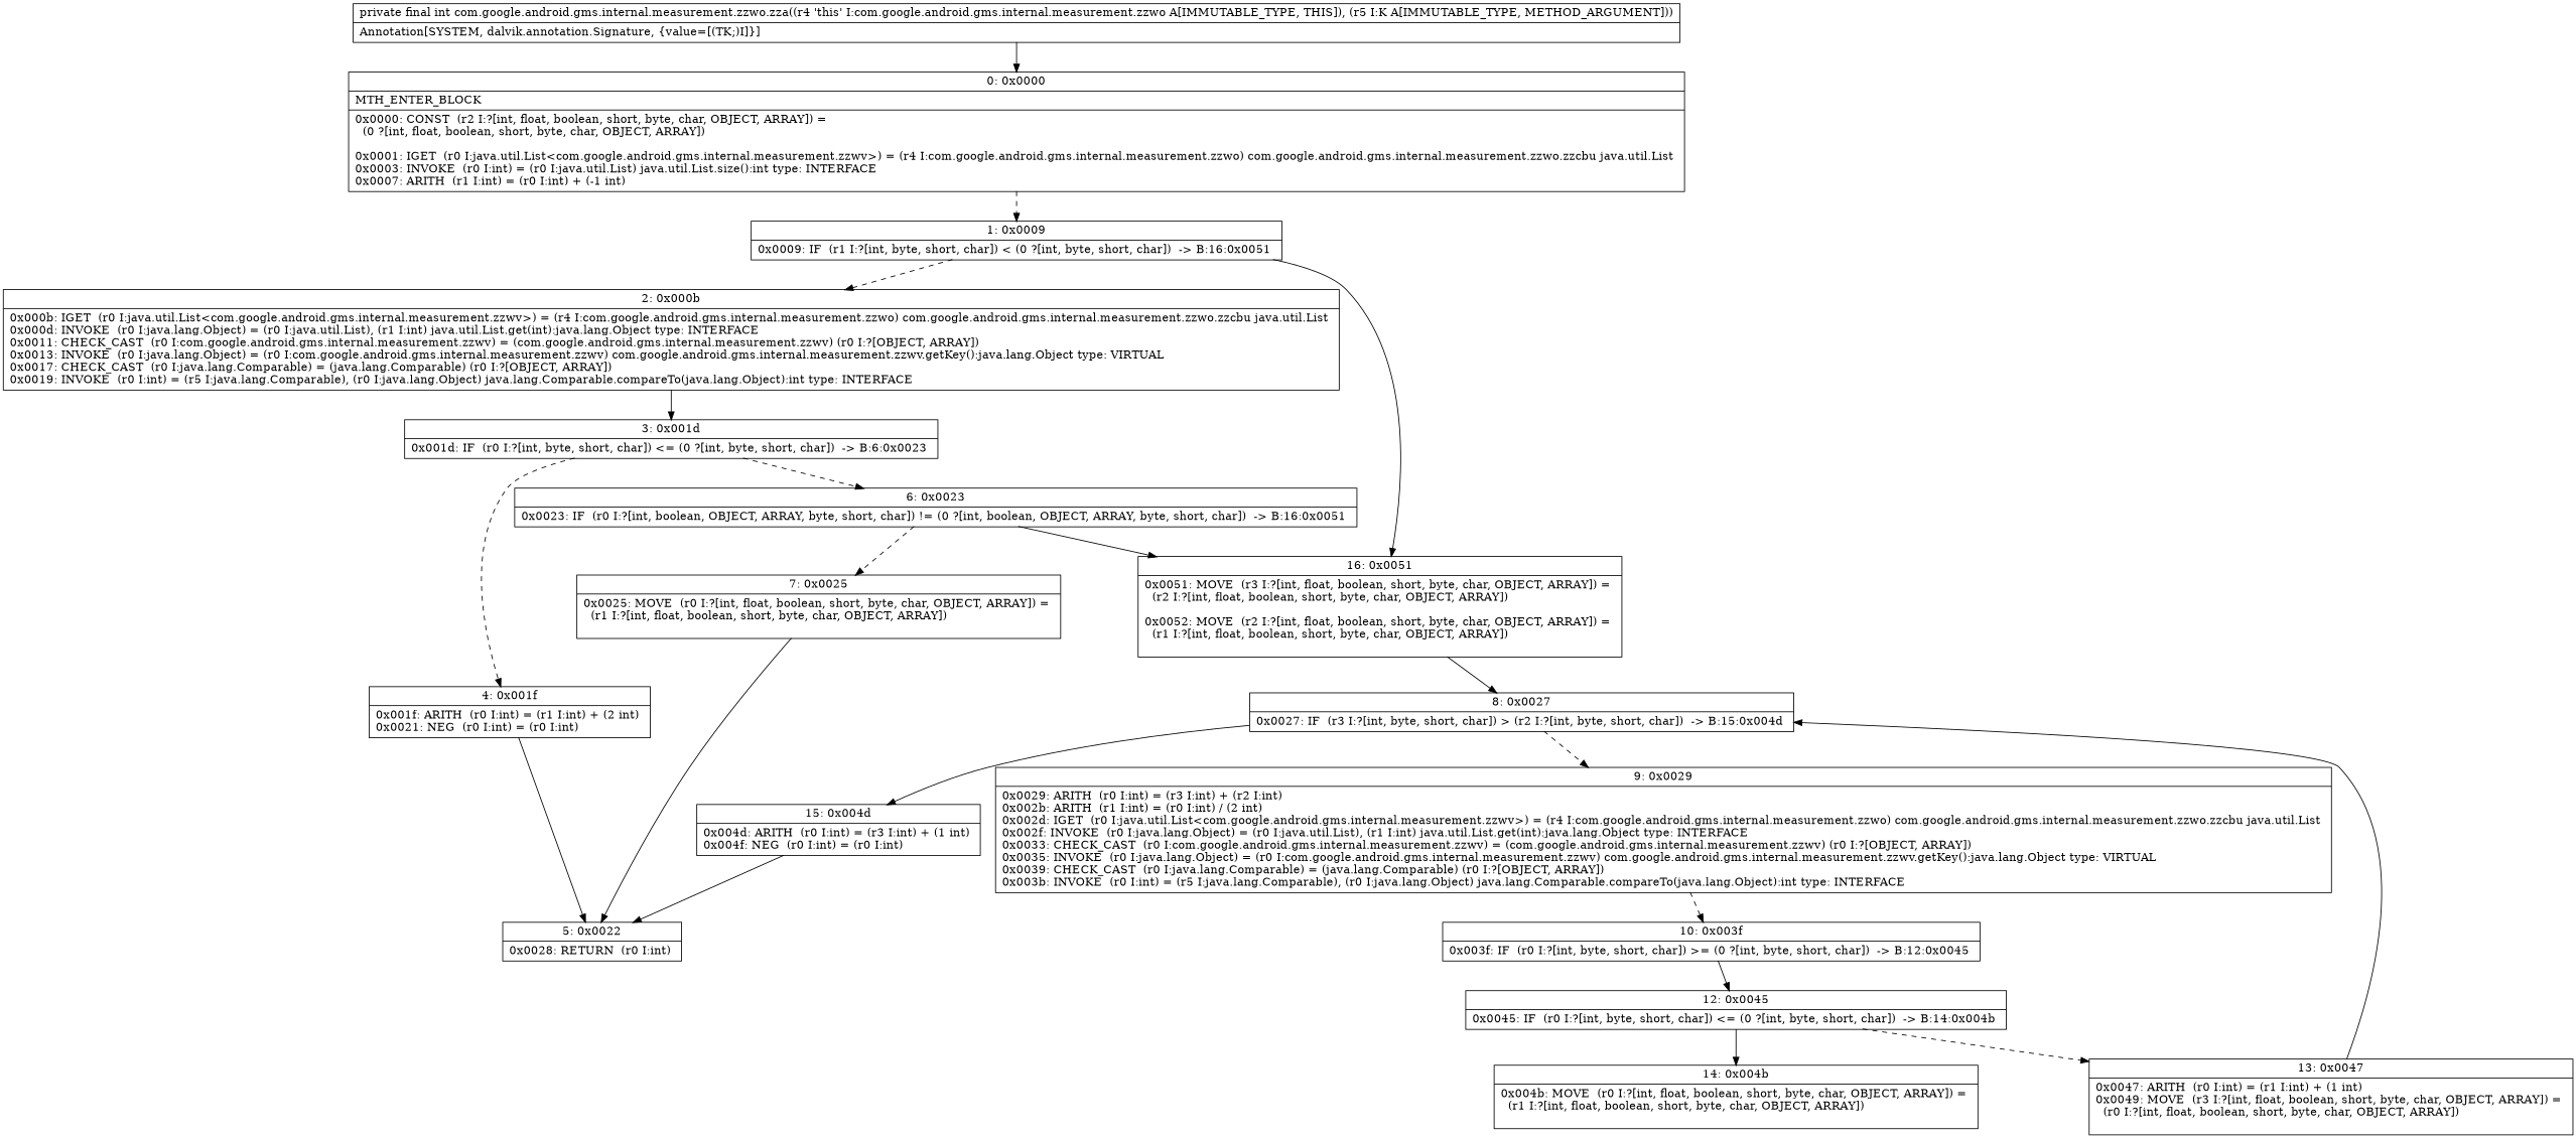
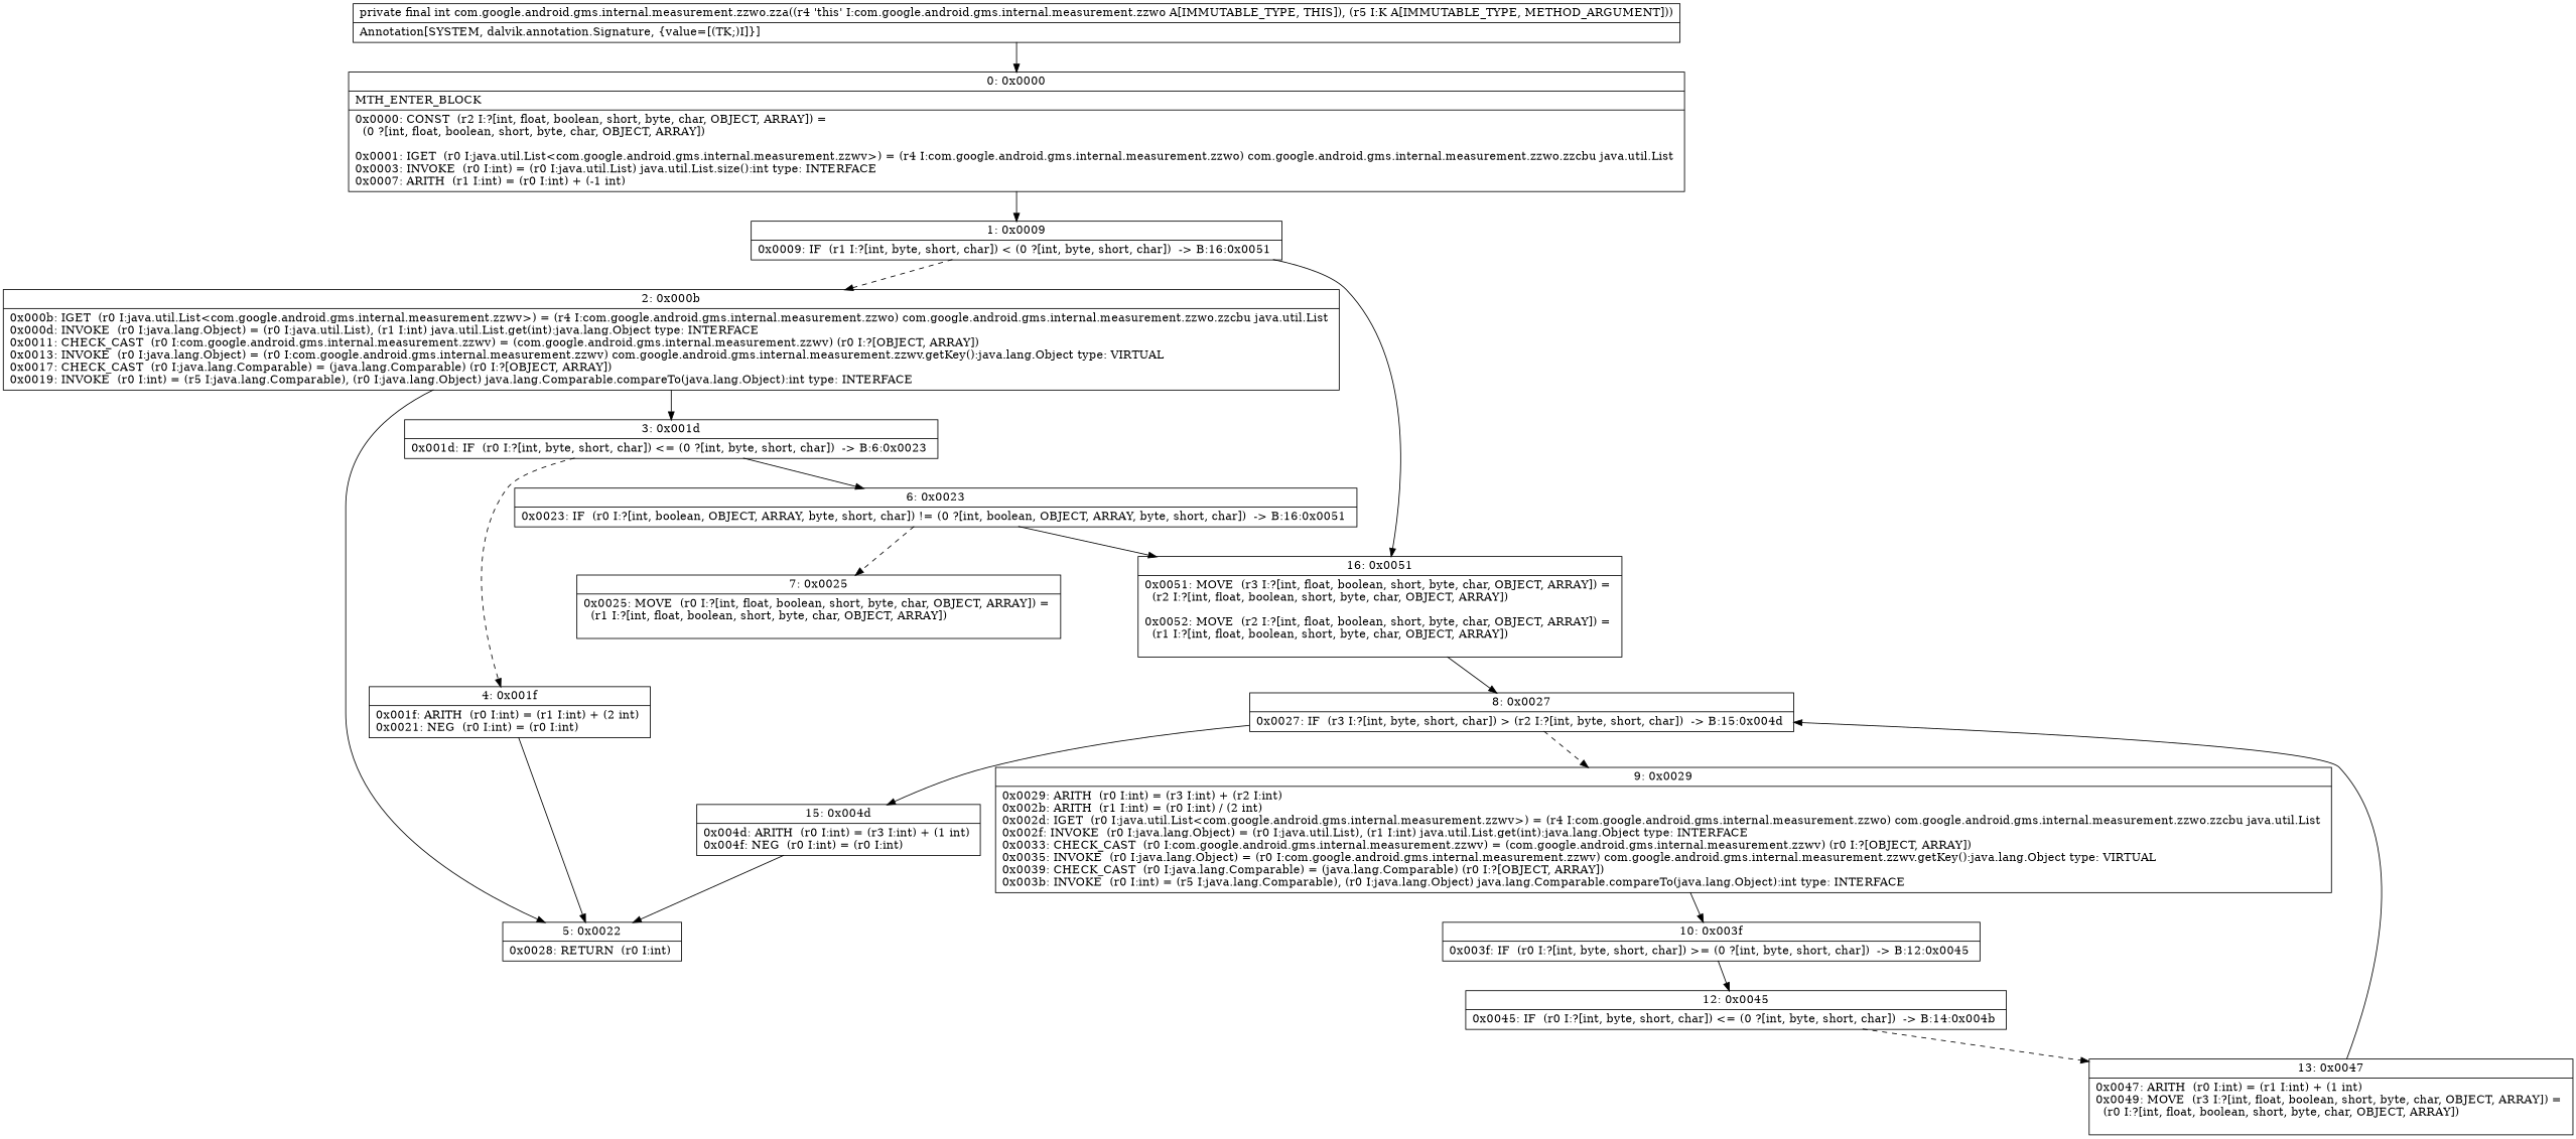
  digraph {
    node [shape=record]
    n1 [label="{0\:\ 0x0000|MTH_ENTER_BLOCK\l|0x0000: CONST  (r2 I:?[int, float, boolean, short, byte, char, OBJECT, ARRAY]) = \l  (0 ?[int, float, boolean, short, byte, char, OBJECT, ARRAY])\l \l0x0001: IGET  (r0 I:java.util.List\<com.google.android.gms.internal.measurement.zzwv\>) = (r4 I:com.google.android.gms.internal.measurement.zzwo) com.google.android.gms.internal.measurement.zzwo.zzcbu java.util.List \l0x0003: INVOKE  (r0 I:int) = (r0 I:java.util.List) java.util.List.size():int type: INTERFACE \l0x0007: ARITH  (r1 I:int) = (r0 I:int) + (\-1 int) \l}"]
    n2 [label="{1\:\ 0x0009|0x0009: IF  (r1 I:?[int, byte, short, char]) \< (0 ?[int, byte, short, char])  \-\> B:16:0x0051 \l}"]
    n3 [label="{2\:\ 0x000b|0x000b: IGET  (r0 I:java.util.List\<com.google.android.gms.internal.measurement.zzwv\>) = (r4 I:com.google.android.gms.internal.measurement.zzwo) com.google.android.gms.internal.measurement.zzwo.zzcbu java.util.List \l0x000d: INVOKE  (r0 I:java.lang.Object) = (r0 I:java.util.List), (r1 I:int) java.util.List.get(int):java.lang.Object type: INTERFACE \l0x0011: CHECK_CAST  (r0 I:com.google.android.gms.internal.measurement.zzwv) = (com.google.android.gms.internal.measurement.zzwv) (r0 I:?[OBJECT, ARRAY]) \l0x0013: INVOKE  (r0 I:java.lang.Object) = (r0 I:com.google.android.gms.internal.measurement.zzwv) com.google.android.gms.internal.measurement.zzwv.getKey():java.lang.Object type: VIRTUAL \l0x0017: CHECK_CAST  (r0 I:java.lang.Comparable) = (java.lang.Comparable) (r0 I:?[OBJECT, ARRAY]) \l0x0019: INVOKE  (r0 I:int) = (r5 I:java.lang.Comparable), (r0 I:java.lang.Object) java.lang.Comparable.compareTo(java.lang.Object):int type: INTERFACE \l}"]
    n4 [label="{16\:\ 0x0051|0x0051: MOVE  (r3 I:?[int, float, boolean, short, byte, char, OBJECT, ARRAY]) = \l  (r2 I:?[int, float, boolean, short, byte, char, OBJECT, ARRAY])\l \l0x0052: MOVE  (r2 I:?[int, float, boolean, short, byte, char, OBJECT, ARRAY]) = \l  (r1 I:?[int, float, boolean, short, byte, char, OBJECT, ARRAY])\l \l}"]
    n5 [label="{3\:\ 0x001d|0x001d: IF  (r0 I:?[int, byte, short, char]) \<= (0 ?[int, byte, short, char])  \-\> B:6:0x0023 \l}"]
    n6 [label="{8\:\ 0x0027|0x0027: IF  (r3 I:?[int, byte, short, char]) \> (r2 I:?[int, byte, short, char])  \-\> B:15:0x004d \l}"]
    n7 [label="{4\:\ 0x001f|0x001f: ARITH  (r0 I:int) = (r1 I:int) + (2 int) \l0x0021: NEG  (r0 I:int) = (r0 I:int) \l}"]
    n8 [label="{6\:\ 0x0023|0x0023: IF  (r0 I:?[int, boolean, OBJECT, ARRAY, byte, short, char]) != (0 ?[int, boolean, OBJECT, ARRAY, byte, short, char])  \-\> B:16:0x0051 \l}"]
    n9 [label="{5\:\ 0x0022|0x0028: RETURN  (r0 I:int) \l}"]
    n10 [label="{7\:\ 0x0025|0x0025: MOVE  (r0 I:?[int, float, boolean, short, byte, char, OBJECT, ARRAY]) = \l  (r1 I:?[int, float, boolean, short, byte, char, OBJECT, ARRAY])\l \l}"]
    n11 [label="{9\:\ 0x0029|0x0029: ARITH  (r0 I:int) = (r3 I:int) + (r2 I:int) \l0x002b: ARITH  (r1 I:int) = (r0 I:int) \/ (2 int) \l0x002d: IGET  (r0 I:java.util.List\<com.google.android.gms.internal.measurement.zzwv\>) = (r4 I:com.google.android.gms.internal.measurement.zzwo) com.google.android.gms.internal.measurement.zzwo.zzcbu java.util.List \l0x002f: INVOKE  (r0 I:java.lang.Object) = (r0 I:java.util.List), (r1 I:int) java.util.List.get(int):java.lang.Object type: INTERFACE \l0x0033: CHECK_CAST  (r0 I:com.google.android.gms.internal.measurement.zzwv) = (com.google.android.gms.internal.measurement.zzwv) (r0 I:?[OBJECT, ARRAY]) \l0x0035: INVOKE  (r0 I:java.lang.Object) = (r0 I:com.google.android.gms.internal.measurement.zzwv) com.google.android.gms.internal.measurement.zzwv.getKey():java.lang.Object type: VIRTUAL \l0x0039: CHECK_CAST  (r0 I:java.lang.Comparable) = (java.lang.Comparable) (r0 I:?[OBJECT, ARRAY]) \l0x003b: INVOKE  (r0 I:int) = (r5 I:java.lang.Comparable), (r0 I:java.lang.Object) java.lang.Comparable.compareTo(java.lang.Object):int type: INTERFACE \l}"]
    n12 [label="{15\:\ 0x004d|0x004d: ARITH  (r0 I:int) = (r3 I:int) + (1 int) \l0x004f: NEG  (r0 I:int) = (r0 I:int) \l}"]
    n13 [label="{10\:\ 0x003f|0x003f: IF  (r0 I:?[int, byte, short, char]) \>= (0 ?[int, byte, short, char])  \-\> B:12:0x0045 \l}"]
    n14 [label="{12\:\ 0x0045|0x0045: IF  (r0 I:?[int, byte, short, char]) \<= (0 ?[int, byte, short, char])  \-\> B:14:0x004b \l}"]
    n15 [label="{13\:\ 0x0047|0x0047: ARITH  (r0 I:int) = (r1 I:int) + (1 int) \l0x0049: MOVE  (r3 I:?[int, float, boolean, short, byte, char, OBJECT, ARRAY]) = \l  (r0 I:?[int, float, boolean, short, byte, char, OBJECT, ARRAY])\l \l}"]
-   n16 [label="{14\:\ 0x004b|0x004b: MOVE  (r0 I:?[int, float, boolean, short, byte, char, OBJECT, ARRAY]) = \l  (r1 I:?[int, float, boolean, short, byte, char, OBJECT, ARRAY])\l \l}"]
    n17 [label="{private final int com.google.android.gms.internal.measurement.zzwo.zza((r4 'this' I:com.google.android.gms.internal.measurement.zzwo A[IMMUTABLE_TYPE, THIS]), (r5 I:K A[IMMUTABLE_TYPE, METHOD_ARGUMENT]))  | Annotation[SYSTEM, dalvik.annotation.Signature, \{value=[(TK;)I]\}]\l}"]
-   n1 -> n2 [style=dashed]
+   n1 -> n2
    n2 -> n3 [style=dashed]
    n2 -> n4
    n3 -> n5
    n4 -> n6
    n5 -> n7 [style=dashed]
-   n5 -> n8 [style=dashed]
+   n5 -> n8
    n6 -> n11 [style=dashed]
    n6 -> n12
    n7 -> n9
    n8 -> n4
    n8 -> n10 [style=dashed]
-   n10 -> n9
-   n11 -> n13 [style=dashed]
+   n3 -> n9
+   n11 -> n13
    n12 -> n9
    n13 -> n14
    n14 -> n15 [style=dashed]
-   n14 -> n16
    n15 -> n6
    n17 -> n1
  }
